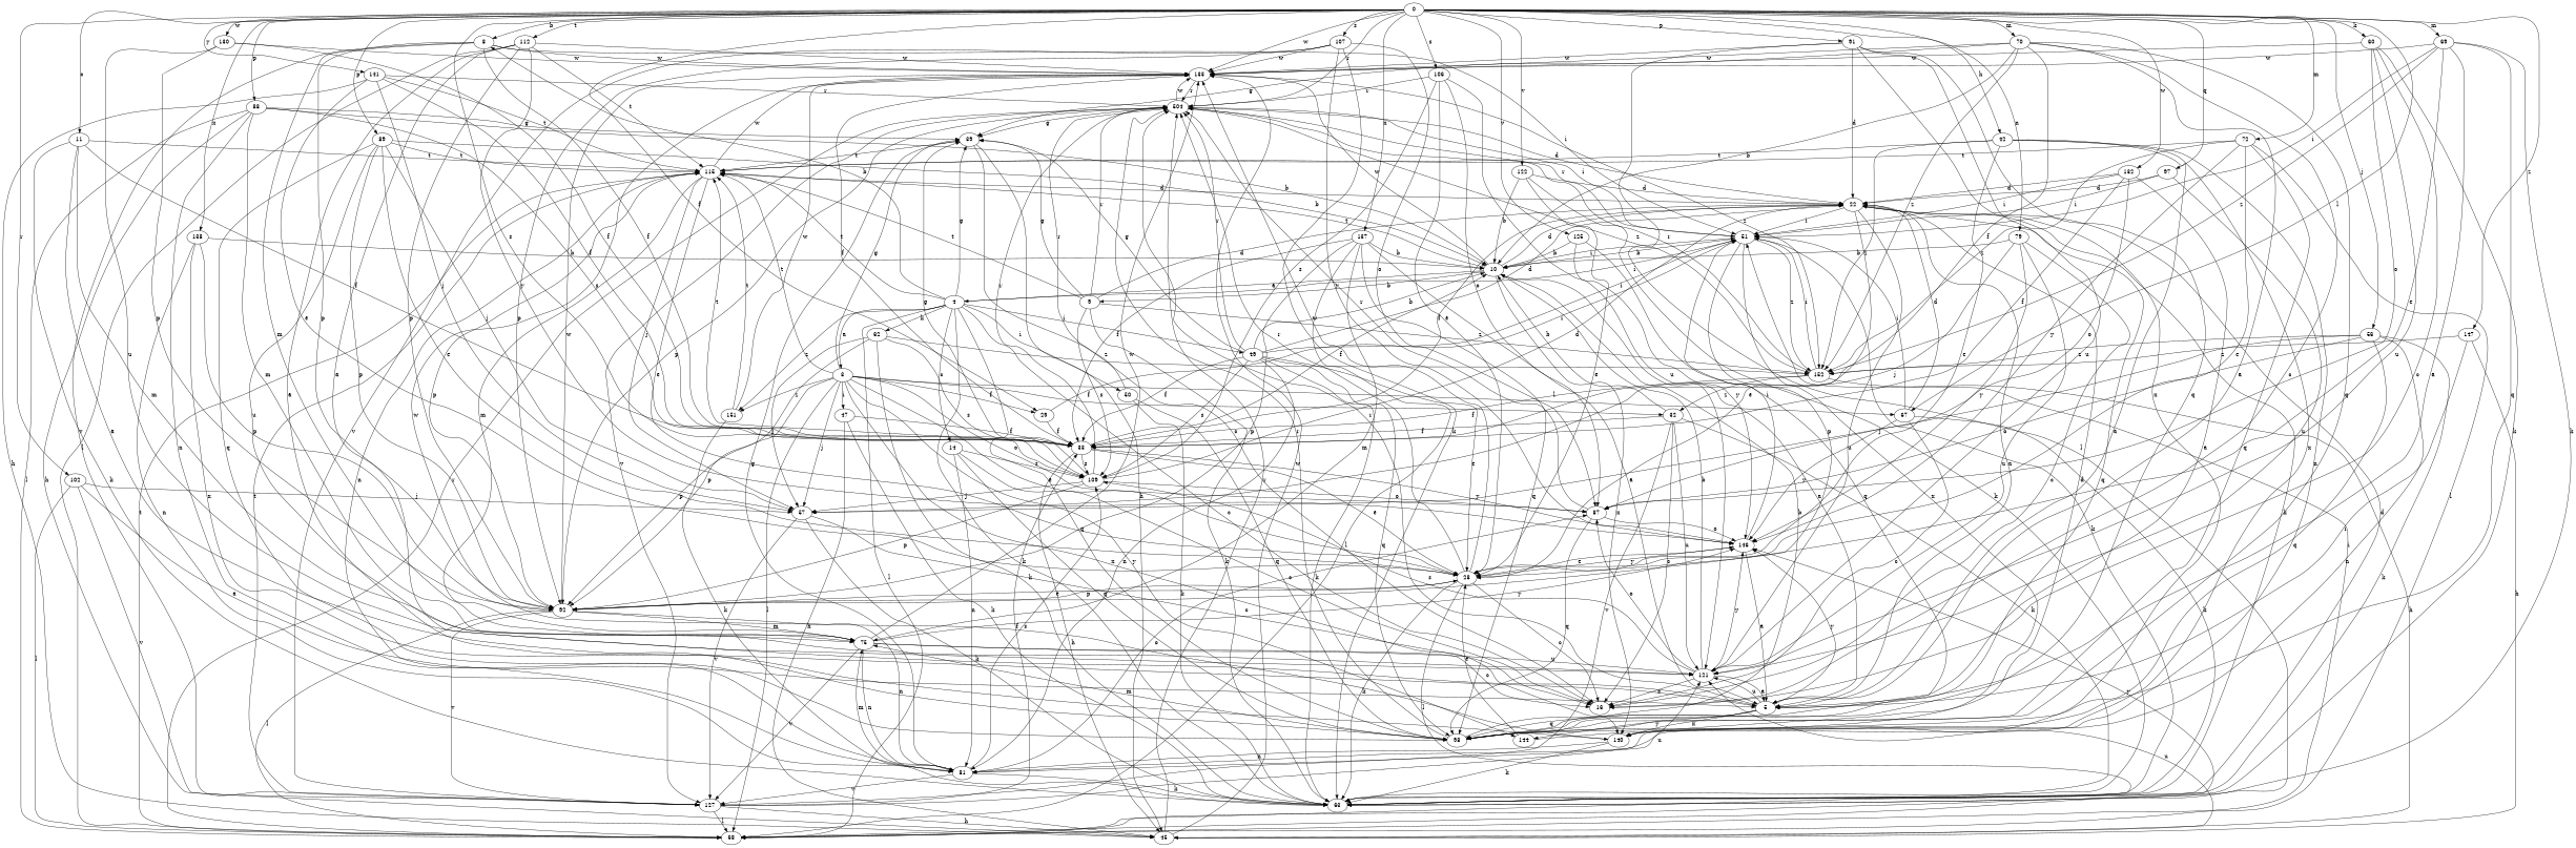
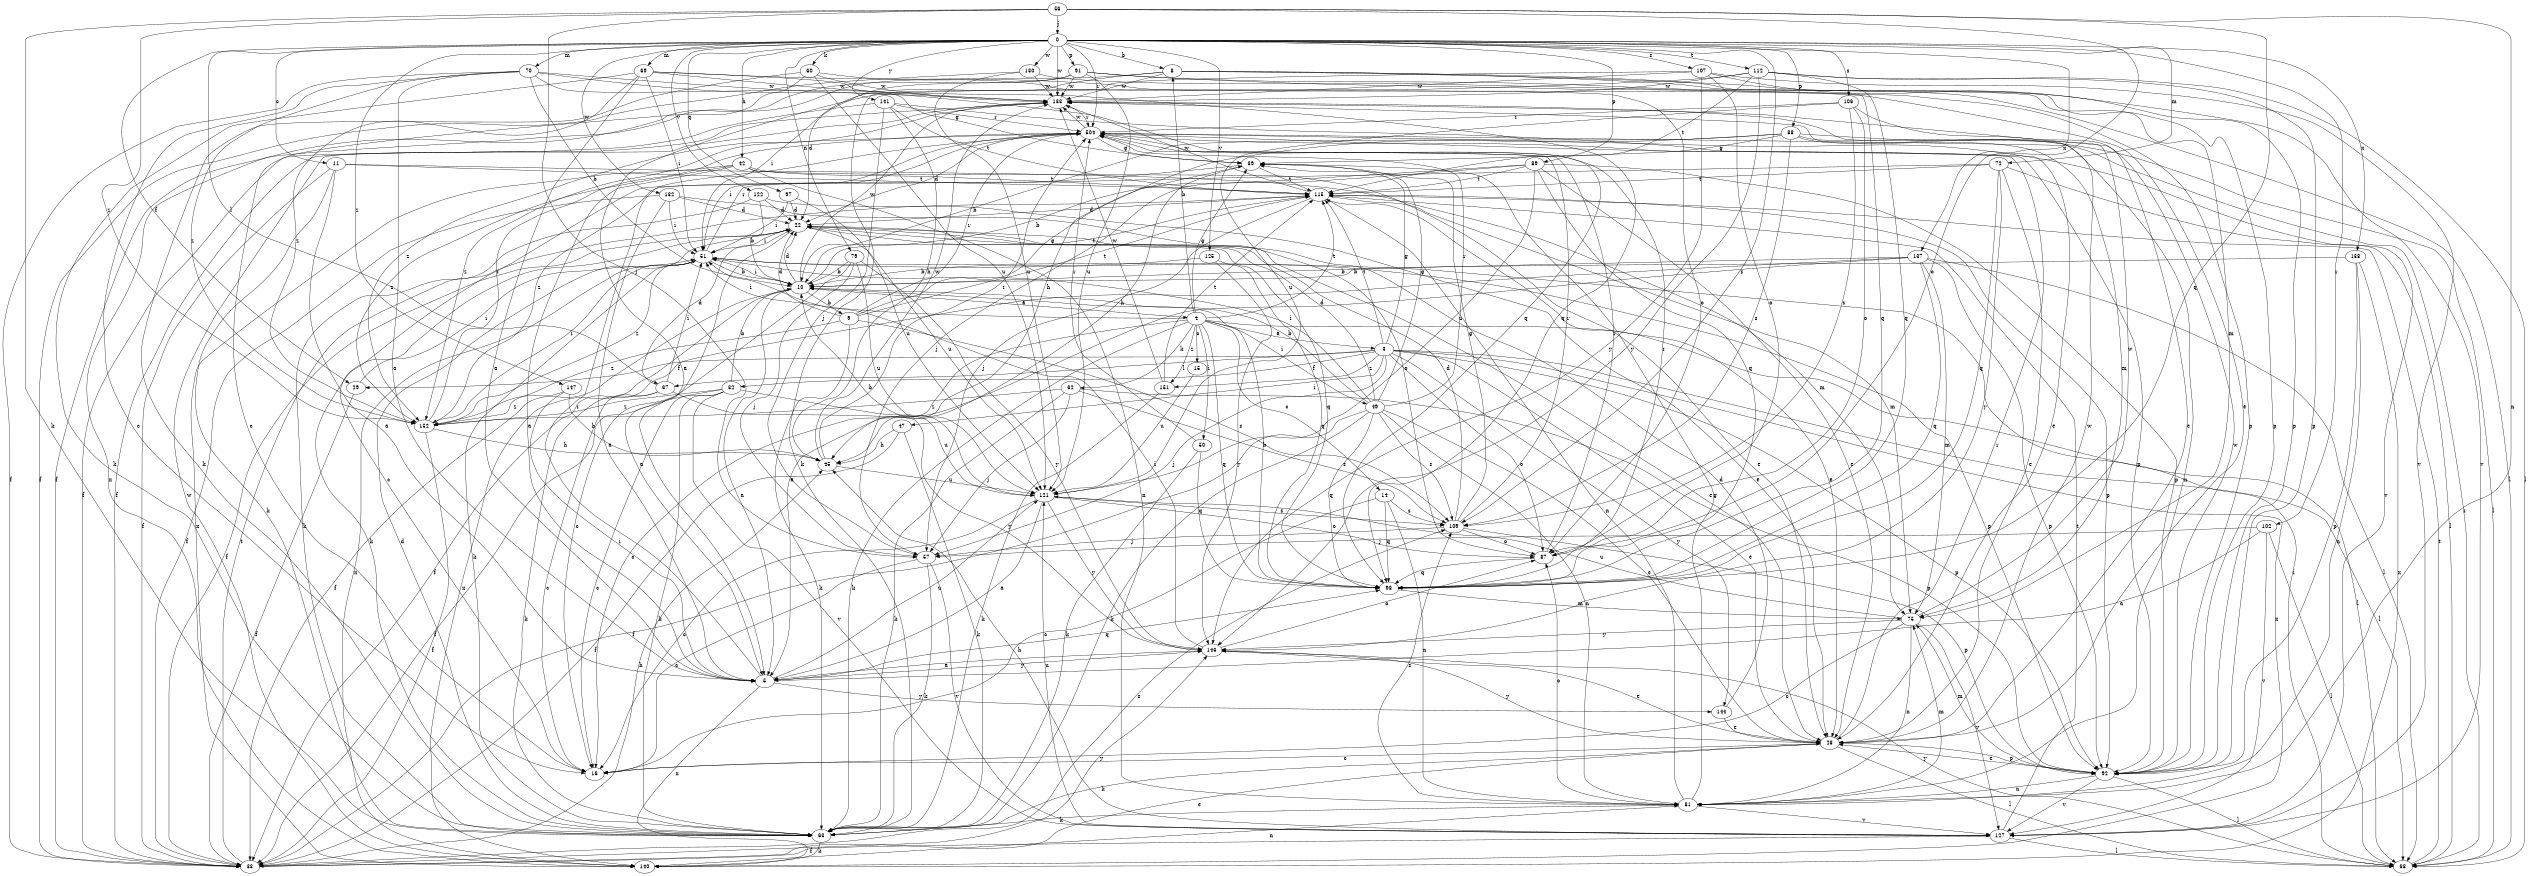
  strict digraph {
    0
    8
    11
    29
    42
    56
    60
    67
    69
    70
    72
    79
    88
    89
    91
    97
    102
    n18 [label=504]
    106
    107
    109
    112
    122
    125
    130
    132
    133
    137
    138
    141
    147
    92
    51
    33
    75
    127
    115
    63
    5
    28
    140
    152
    81
    57
    87
    98
    16
    121
    146
    22
    39
    10
    68
    45
    3
    32
    47
    144
    151
    4
    14
+   15
    49
    50
    62
    9
    0 -> 8 [label=b]
    0 -> 11 [label=c]
    0 -> 29 [label=f]
    0 -> 42 [label=h]
-   0 -> 56 [label=j]
+   56 -> 0 [label=j]
    0 -> 60 [label=k]
    0 -> 67 [label=l]
    0 -> 69 [label=m]
    0 -> 70 [label=m]
    0 -> 72 [label=m]
    0 -> 79 [label=n]
    0 -> 88 [label=p]
    0 -> 89 [label=p]
    0 -> 91 [label=p]
    0 -> 97 [label=q]
    0 -> 102 [label=r]
    0 -> n18 [label=r]
    0 -> 106 [label=s]
    0 -> 107 [label=s]
    0 -> 109 [label=s]
    0 -> 112 [label=t]
    0 -> 122 [label=v]
    0 -> 125 [label=v]
    0 -> 130 [label=w]
    0 -> 132 [label=w]
    0 -> 133 [label=w]
    0 -> 137 [label=x]
    0 -> 138 [label=x]
    0 -> 141 [label=y]
    0 -> 147 [label=z]
    8 -> 133 [label=w]
    8 -> 92 [label=p]
    8 -> 51 [label=i]
    8 -> 33 [label=f]
    8 -> 75 [label=m]
    8 -> 127 [label=v]
    11 -> 33 [label=f]
    11 -> 75 [label=m]
    11 -> 115 [label=t]
    11 -> 63 [label=k]
    11 -> 5 [label=a]
    29 -> 51 [label=i]
    29 -> 33 [label=f]
    42 -> 115 [label=t]
    42 -> 5 [label=a]
    42 -> 28 [label=e]
    42 -> 140 [label=x]
    42 -> 152 [label=z]
    42 -> 81 [label=n]
    56 -> 63 [label=k]
    56 -> 152 [label=z]
    56 -> 81 [label=n]
    56 -> 57 [label=j]
    56 -> 87 [label=o]
    56 -> 98 [label=q]
    60 -> 133 [label=w]
    60 -> 63 [label=k]
    60 -> 87 [label=o]
    60 -> 16 [label=c]
    60 -> 121 [label=u]
    67 -> 51 [label=i]
    67 -> 63 [label=k]
    67 -> 16 [label=c]
    67 -> 146 [label=y]
    67 -> 22 [label=d]
    69 -> 133 [label=w]
    69 -> 51 [label=i]
    69 -> 63 [label=k]
    69 -> 5 [label=a]
    69 -> 28 [label=e]
    69 -> 152 [label=z]
    69 -> 98 [label=q]
    70 -> 133 [label=w]
    70 -> 33 [label=f]
    70 -> 5 [label=a]
    70 -> 152 [label=z]
    70 -> 98 [label=q]
    70 -> 16 [label=c]
    70 -> 39 [label=g]
    70 -> 10 [label=b]
    72 -> 115 [label=t]
    72 -> 28 [label=e]
    72 -> 152 [label=z]
    72 -> 98 [label=q]
    72 -> 146 [label=y]
    72 -> 68 [label=l]
    79 -> 57 [label=j]
    79 -> 16 [label=c]
    79 -> 121 [label=u]
    79 -> 146 [label=y]
    79 -> 10 [label=b]
    88 -> 109 [label=s]
    88 -> 75 [label=m]
    88 -> 81 [label=n]
    88 -> 39 [label=g]
    88 -> 10 [label=b]
    88 -> 68 [label=l]
    88 -> 45 [label=h]
    89 -> 92 [label=p]
    89 -> 115 [label=t]
    89 -> 28 [label=e]
    89 -> 57 [label=j]
    89 -> 98 [label=q]
    89 -> 121 [label=u]
    89 -> 10 [label=b]
    91 -> 133 [label=w]
    91 -> 140 [label=x]
    91 -> 98 [label=q]
    91 -> 121 [label=u]
    91 -> 22 [label=d]
    91 -> 68 [label=l]
    97 -> 51 [label=i]
    97 -> 121 [label=u]
    97 -> 22 [label=d]
    102 -> 127 [label=v]
    102 -> 5 [label=a]
    102 -> 57 [label=j]
    102 -> 68 [label=l]
    n18 -> 133 [label=w]
    n18 -> 92 [label=p]
    n18 -> 51 [label=i]
    n18 -> 127 [label=v]
    n18 -> 152 [label=z]
    n18 -> 22 [label=d]
    n18 -> 39 [label=g]
    106 -> n18 [label=r]
    106 -> 109 [label=s]
    106 -> 28 [label=e]
    106 -> 87 [label=o]
    106 -> 121 [label=u]
    107 -> 133 [label=w]
    107 -> 92 [label=p]
    107 -> 127 [label=v]
    107 -> 63 [label=k]
    107 -> 87 [label=o]
    107 -> 146 [label=y]
    109 -> n18 [label=r]
    109 -> 92 [label=p]
    109 -> 57 [label=j]
    109 -> 87 [label=o]
    109 -> 22 [label=d]
    109 -> 39 [label=g]
    112 -> 133 [label=w]
    112 -> 92 [label=p]
    112 -> 115 [label=t]
    112 -> 5 [label=a]
-   112 -> 98 [label=a]
+   112 -> 98 [label=q]
    112 -> 146 [label=y]
    112 -> 68 [label=l]
    122 -> 63 [label=k]
    122 -> 28 [label=e]
    122 -> 22 [label=d]
    122 -> 10 [label=b]
    125 -> 98 [label=q]
    125 -> 146 [label=y]
    125 -> 10 [label=b]
    130 -> 133 [label=w]
    130 -> 92 [label=p]
    130 -> 33 [label=f]
    130 -> 121 [label=u]
    132 -> 51 [label=i]
    132 -> 33 [label=f]
    132 -> 5 [label=a]
    132 -> 87 [label=o]
    132 -> 22 [label=d]
    133 -> n18 [label=r]
    133 -> 33 [label=f]
    133 -> 152 [label=z]
    137 -> 92 [label=p]
    137 -> 33 [label=f]
    137 -> 75 [label=m]
    137 -> 5 [label=a]
    137 -> 98 [label=q]
    137 -> 10 [label=b]
    137 -> 68 [label=l]
    138 -> 92 [label=p]
    138 -> 140 [label=x]
    138 -> 81 [label=n]
    138 -> 10 [label=b]
    141 -> n18 [label=r]
    141 -> 33 [label=f]
    141 -> 115 [label=t]
    141 -> 28 [label=e]
    141 -> 57 [label=j]
    141 -> 45 [label=h]
    147 -> 5 [label=i]
    147 -> 152 [label=z]
    147 -> 45 [label=h]
    92 -> 133 [label=w]
    92 -> 75 [label=m]
    92 -> 127 [label=v]
    92 -> 28 [label=e]
    92 -> 81 [label=n]
    92 -> 68 [label=l]
    51 -> n18 [label=r]
    51 -> 92 [label=p]
    51 -> 63 [label=k]
    51 -> 140 [label=x]
    51 -> 152 [label=z]
    51 -> 10 [label=b]
    33 -> 109 [label=s]
    33 -> 115 [label=t]
    33 -> 28 [label=e]
    33 -> 146 [label=y]
    33 -> 45 [label=h]
    75 -> 133 [label=w]
    75 -> 127 [label=v]
    75 -> 81 [label=n]
    75 -> 16 [label=c]
    75 -> 121 [label=u]
    75 -> 146 [label=y]
    127 -> 33 [label=f]
    127 -> 115 [label=t]
    127 -> 121 [label=u]
    127 -> 68 [label=l]
    127 -> 45 [label=h]
    115 -> 133 [label=w]
    115 -> 92 [label=p]
    115 -> 75 [label=m]
    115 -> 28 [label=e]
-   115 -> 81 [label=n]
+   81 -> 115 [label=n]
    115 -> 57 [label=j]
    115 -> 22 [label=d]
    63 -> 22 [label=d]
    5 -> n18 [label=r]
    5 -> 140 [label=x]
    5 -> 98 [label=q]
    5 -> 121 [label=u]
    5 -> 146 [label=y]
    5 -> 144 [label=y]
    28 -> n18 [label=r]
    28 -> 133 [label=w]
    28 -> 92 [label=p]
    28 -> 63 [label=k]
    28 -> 16 [label=c]
    28 -> 146 [label=y]
    28 -> 68 [label=l]
    140 -> 133 [label=w]
-   140 -> 63 [label=k]
+   63 -> 140 [label=k]
    140 -> 81 [label=n]
    152 -> n18 [label=r]
    152 -> 51 [label=i]
    152 -> 33 [label=f]
    152 -> 45 [label=h]
    81 -> 109 [label=s]
    81 -> 75 [label=m]
    81 -> 127 [label=v]
    81 -> 63 [label=k]
    81 -> 87 [label=o]
    81 -> 39 [label=g]
    57 -> 127 [label=v]
    57 -> 63 [label=k]
    57 -> 16 [label=c]
    87 -> n18 [label=r]
    87 -> 98 [label=q]
    98 -> n18 [label=r]
    98 -> 75 [label=m]
    98 -> 10 [label=b]
    121 -> 109 [label=s]
    121 -> 5 [label=a]
    121 -> 87 [label=o]
    121 -> 16 [label=c]
    121 -> 146 [label=y]
    121 -> 10 [label=b]
    146 -> 51 [label=i]
    146 -> 5 [label=a]
    146 -> 28 [label=e]
-   87 -> 146 [label=o]
+   146 -> 87 [label=o]
    22 -> 51 [label=i]
    22 -> 33 [label=f]
    22 -> 63 [label=k]
    22 -> 5 [label=a]
    22 -> 28 [label=e]
    22 -> 98 [label=q]
    22 -> 121 [label=u]
    39 -> 115 [label=t]
    39 -> 16 [label=c]
    39 -> 45 [label=h]
    10 -> 133 [label=w]
    10 -> 51 [label=i]
-   33 -> 10 [label=f]
+   10 -> 33 [label=f]
    10 -> 115 [label=t]
    10 -> 5 [label=a]
    10 -> 140 [label=x]
    10 -> 22 [label=d]
    10 -> 4 [label=a]
    10 -> 9 [label=b]
    68 -> n18 [label=r]
    68 -> 51 [label=i]
    68 -> 115 [label=t]
    68 -> 146 [label=y]
    45 -> n18 [label=r]
    45 -> 133 [label=w]
    45 -> 121 [label=u]
    3 -> 29 [label=f]
    3 -> 67 [label=l]
    3 -> 92 [label=p]
    3 -> 115 [label=t]
    3 -> 28 [label=e]
    3 -> 140 [label=x]
    3 -> 57 [label=j]
    3 -> 87 [label=o]
    3 -> 39 [label=g]
    3 -> 68 [label=l]
    3 -> 32 [label=f]
    3 -> 47 [label=i]
    3 -> 144 [label=y]
    3 -> 151 [label=z]
    32 -> 33 [label=f]
    32 -> 127 [label=v]
    32 -> 63 [label=k]
-   152 -> 32 [label=z]
+   32 -> 152 [label=z]
    32 -> 16 [label=c]
    32 -> 121 [label=u]
    32 -> 10 [label=b]
    47 -> 33 [label=f]
    47 -> 63 [label=k]
    47 -> 45 [label=h]
    144 -> 28 [label=e]
    144 -> 22 [label=d]
    151 -> 133 [label=w]
    151 -> 115 [label=t]
    151 -> 63 [label=k]
    4 -> 8 [label=b]
    4 -> 51 [label=i]
    4 -> 115 [label=t]
    4 -> 63 [label=k]
    4 -> 98 [label=q]
    4 -> 16 [label=c]
    4 -> 39 [label=g]
    4 -> 68 [label=l]
    4 -> 3 [label=a]
    4 -> 151 [label=z]
    4 -> 14 [label=c]
+   4 -> 15 [label=c]
    4 -> 49 [label=i]
    4 -> 50 [label=i]
    4 -> 62 [label=k]
    14 -> 109 [label=s]
    14 -> 81 [label=n]
    14 -> 98 [label=q]
    14 -> 16 [label=c]
+   15 -> 121 [label=u]
    49 -> n18 [label=r]
    49 -> 109 [label=s]
    49 -> 51 [label=i]
    49 -> 33 [label=f]
    49 -> 63 [label=k]
    49 -> 28 [label=e]
    49 -> 81 [label=n]
    49 -> 98 [label=q]
    49 -> 22 [label=d]
    49 -> 39 [label=g]
    49 -> 10 [label=b]
    50 -> n18 [label=r]
    50 -> 63 [label=k]
    50 -> 98 [label=q]
    62 -> 109 [label=s]
    62 -> 92 [label=p]
    62 -> 63 [label=k]
    62 -> 152 [label=z]
    62 -> 57 [label=j]
    9 -> n18 [label=r]
    9 -> 109 [label=s]
    9 -> 115 [label=t]
    9 -> 63 [label=k]
    9 -> 152 [label=z]
    9 -> 22 [label=d]
    9 -> 39 [label=g]
  }
